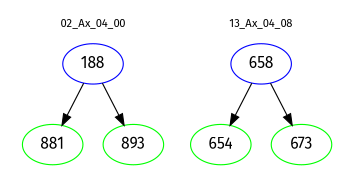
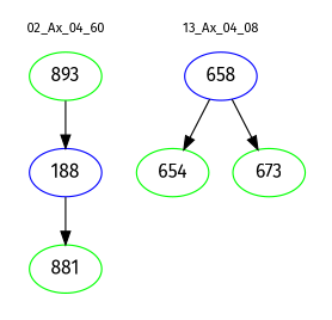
  digraph {
    fontname="Fira Sans"
    node [color=green fontname="Fira Sans"]
    edge [color=black fontname="Fira Sans"]
    n1 [color=blue label=188]
    n2 [label=881]
    n3 [label=893]
    n4 [color=blue label=658]
    n5 [label=654]
    n6 [label=673]
    subgraph cluster_1 {
      color=white
      fontsize=10
-     label="02_Ax_04_00"
+     label="02_Ax_04_60"
      n1
      n2
      n3
    }
    subgraph cluster_2 {
      color=white
      fontsize=10
      label="13_Ax_04_08"
      n4
      n5
      n6
    }
    n1 -> n2
-   n1 -> n3
+   n3 -> n1
    n4 -> n5
    n4 -> n6
  }
